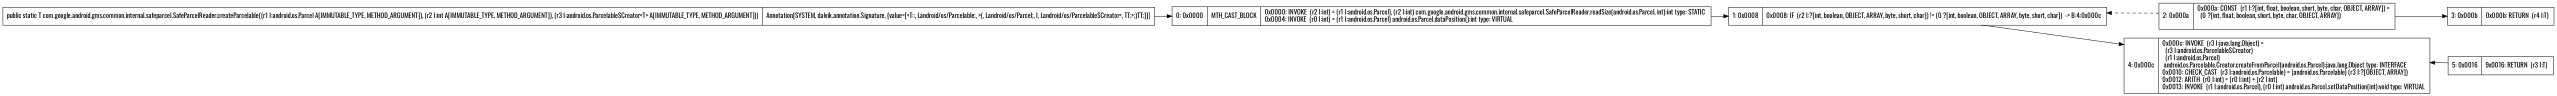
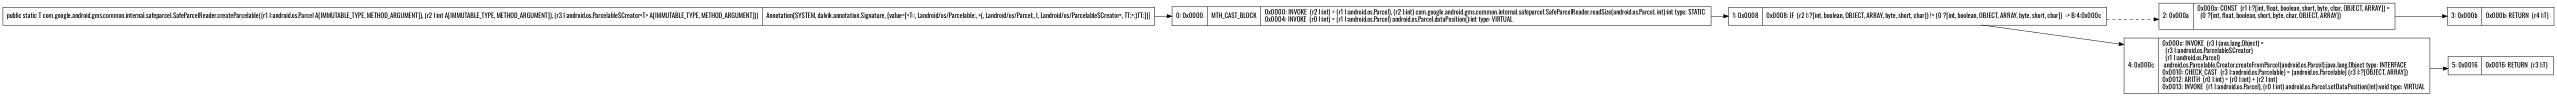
  digraph {
    fontname=Oswald
    rankdir=LR
    node [fontname=Oswald shape=record]
    edge [fontname=Oswald]
    n1 [label="{0\:\ 0x0000|MTH_CAST_BLOCK\l|0x0000: INVOKE  (r2 I:int) = (r1 I:android.os.Parcel), (r2 I:int) com.google.android.gms.common.internal.safeparcel.SafeParcelReader.readSize(android.os.Parcel, int):int type: STATIC \l0x0004: INVOKE  (r0 I:int) = (r1 I:android.os.Parcel) android.os.Parcel.dataPosition():int type: VIRTUAL \l}"]
    n2 [label="{1\:\ 0x0008|0x0008: IF  (r2 I:?[int, boolean, OBJECT, ARRAY, byte, short, char]) != (0 ?[int, boolean, OBJECT, ARRAY, byte, short, char])  \-\> B:4:0x000c \l}"]
    n3 [label="{2\:\ 0x000a|0x000a: CONST  (r1 I:?[int, float, boolean, short, byte, char, OBJECT, ARRAY]) = \l  (0 ?[int, float, boolean, short, byte, char, OBJECT, ARRAY])\l \l}"]
    n4 [label="{4\:\ 0x000c|0x000c: INVOKE  (r3 I:java.lang.Object) = \l  (r3 I:android.os.Parcelable$Creator)\l  (r1 I:android.os.Parcel)\l android.os.Parcelable.Creator.createFromParcel(android.os.Parcel):java.lang.Object type: INTERFACE \l0x0010: CHECK_CAST  (r3 I:android.os.Parcelable) = (android.os.Parcelable) (r3 I:?[OBJECT, ARRAY]) \l0x0012: ARITH  (r0 I:int) = (r0 I:int) + (r2 I:int) \l0x0013: INVOKE  (r1 I:android.os.Parcel), (r0 I:int) android.os.Parcel.setDataPosition(int):void type: VIRTUAL \l}"]
    n5 [label="{3\:\ 0x000b|0x000b: RETURN  (r4 I:T) \l}"]
-   n6 [label="{5\:\ 0x0016|9x0016: RETURN  (r3 I:T) \l}"]
+   n6 [label="{5\:\ 0x0016|0x0016: RETURN  (r3 I:T) \l}"]
    n7 [label="{public static T com.google.android.gms.common.internal.safeparcel.SafeParcelReader.createParcelable((r1 I:android.os.Parcel A[IMMUTABLE_TYPE, METHOD_ARGUMENT]), (r2 I:int A[IMMUTABLE_TYPE, METHOD_ARGUMENT]), (r3 I:android.os.Parcelable$Creator\<T\> A[IMMUTABLE_TYPE, METHOD_ARGUMENT]))  | Annotation[SYSTEM, dalvik.annotation.Signature, \{value=[\<T::, Landroid\/os\/Parcelable;, \>(, Landroid\/os\/Parcel;, I, Landroid\/os\/Parcelable$Creator\<, TT;\>;)TT;]\}]\l}"]
    n1 -> n2
-   n3 -> n2 [style=dashed]
+   n2 -> n3 [style=dashed]
    n2 -> n4
    n3 -> n5
-   n6 -> n4
+   n4 -> n6
    n7 -> n1
  }
